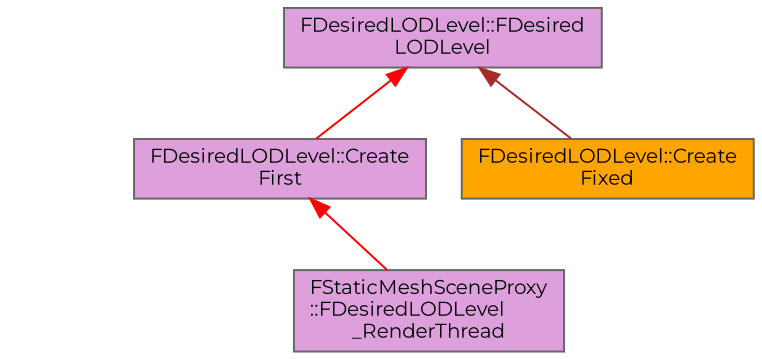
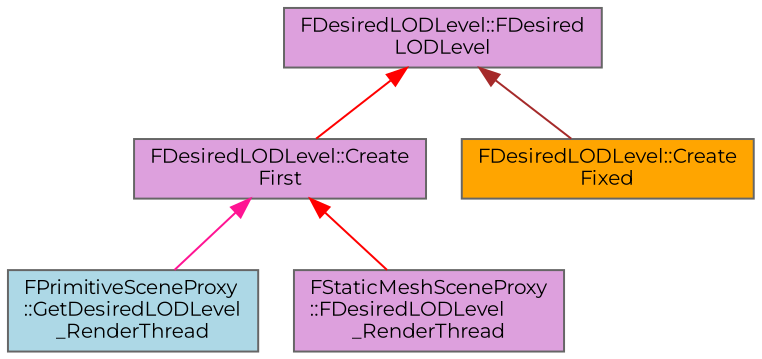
  digraph {
    fontname=Montserrat
    rankdir=TB
    node [color=grey40 fillcolor=plum fontname=Montserrat fontsize=10 shape=box style=filled]
    edge [color=red dir=back fontname=Montserrat fontsize=10 labelfontname=Helvetica labelfontsize=10 style=solid]
    n1 [color=gray40 fontcolor=black height=0.2 label="FDesiredLODLevel::FDesired\lLODLevel" width=0.4]
    n2 [height=0.2 label="FDesiredLODLevel::Create\lFirst" width=0.4]
    n3 [fillcolor=orange height=0.2 label="FDesiredLODLevel::Create\lFixed" width=0.4]
+   n4 [fillcolor=lightblue height=0.2 label="FPrimitiveSceneProxy\l::GetDesiredLODLevel\l_RenderThread" width=0.4]
    n5 [height=0.2 label="FStaticMeshSceneProxy\l::FDesiredLODLevel\l_RenderThread" width=0.4]
    n1 -> n2
    n1 -> n3 [color=brown]
+   n2 -> n4 [color=deeppink]
    n2 -> n5
  }
